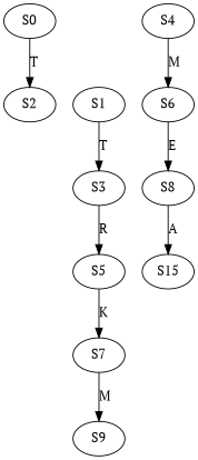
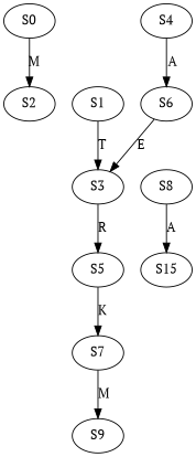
  strict digraph {
    fontname="PT Serif"
    node [fontname="PT Serif"]
    edge [fontname="PT Serif"]
    S0
    S2
    S1
    S3
    S5
    S4
    S6
    S7
    S8
    S9
    n11 [label=S15]
-   S0 -> S2 [label=T]
+   S0 -> S2 [label=M]
    S1 -> S3 [label=T]
    S3 -> S5 [label=R]
    S5 -> S7 [label=K]
-   S4 -> S6 [label=M]
-   S6 -> S8 [label=E]
+   S4 -> S6 [label=A]
+   S6 -> S3 [label=E]
    S7 -> S9 [label=M]
    S8 -> n11 [label=A]
  }
